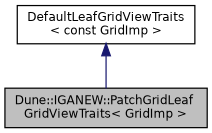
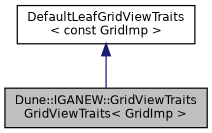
  digraph {
    node [color=black fontname=Helvetica fontsize=10 shape=record style=filled]
-   n1 [fillcolor=grey75 fontcolor=black height=0.2 label="Dune::IGANEW::PatchGridLeaf\lGridViewTraits\< GridImp \>" width=0.4]
+   n1 [fillcolor=grey75 fontcolor=black height=0.2 label="Dune::IGANEW::GridViewTraits\lGridViewTraits\< GridImp \>" width=0.4]
    n2 [fillcolor=white height=0.2 label="DefaultLeafGridViewTraits\l\< const GridImp \>" width=0.4]
    n2 -> n1 [color=midnightblue dir=back fontname=Helvetica fontsize=10 labelfontname=Helvetica labelfontsize=10 style=solid]
  }
